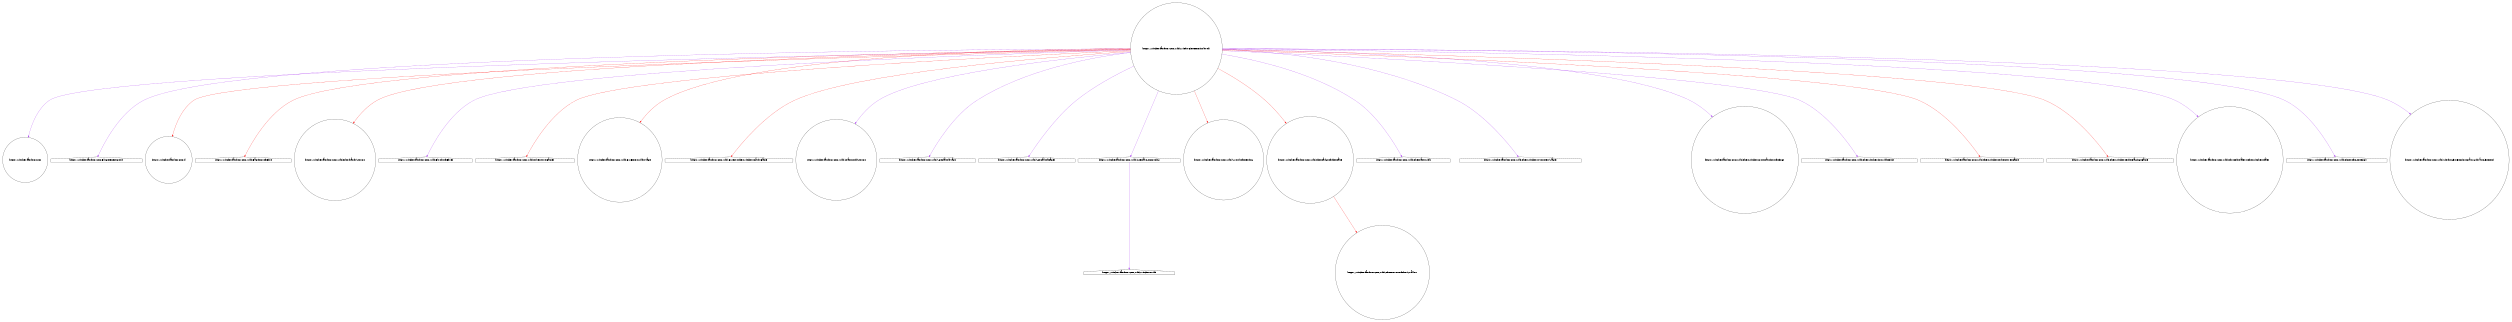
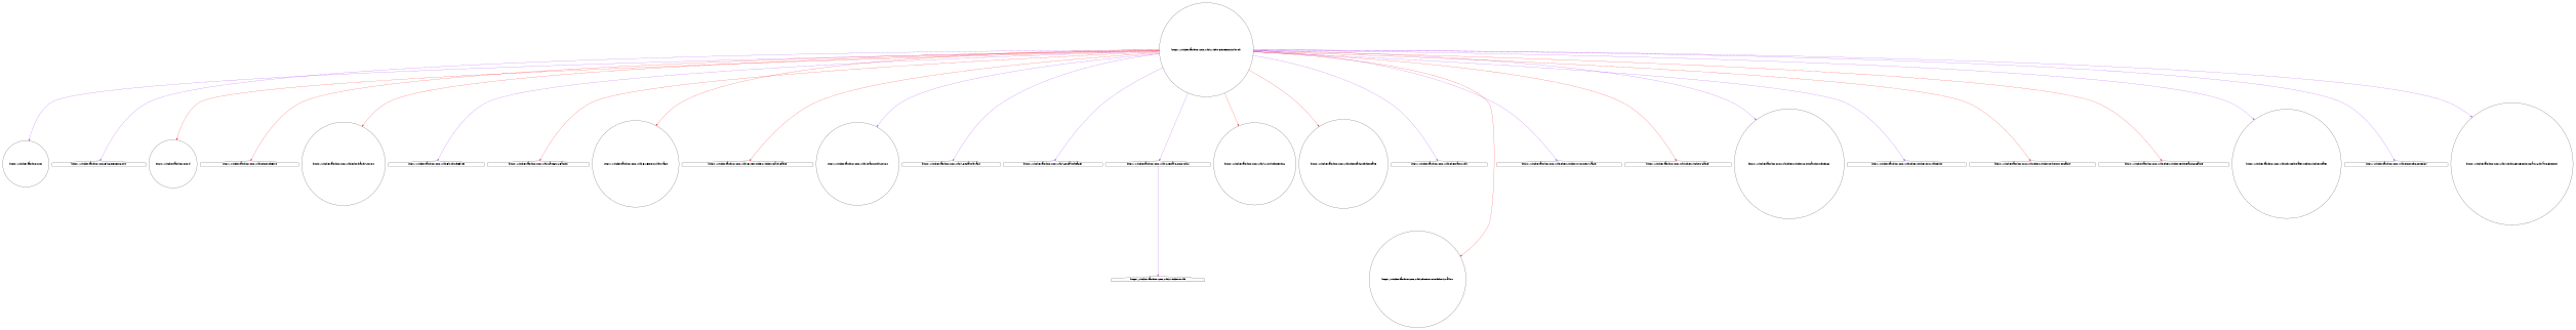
  digraph {
    node [shape=house]
    edge [color=purple]
    n1 [label="https://witcher.fandom.com/wiki/Wied%C5%BAmin_(book)" shape=circle]
    n2 [label="https://witcher.fandom.com" shape=circle]
    n3 [label="https://witcher.fandom.com/Blog:Recent_posts"]
    n4 [label="https://witcher.fandom.com/f" shape=circle]
-   n5 [label="https://witcher.fandom.com/wiki/Baptism_of_Fire"]
+   n5 [label="https://witcher.fandom.com/wiki/Time_of_Fire"]
    n6 [label="https://witcher.fandom.com/wiki/Blood_and_Storms" shape=circle]
    n7 [label="https://witcher.fandom.com/wiki/Blood_of_Elves"]
-   n8 [label="https://witcher.fandom.com/wiki/Adventure:Games"]
+   n8 [label="https://witcher.fandom.com/wiki/Category:Games"]
    n9 [label="https://witcher.fandom.com/wiki/GWENT:_Wild_Mage" shape=circle]
    n10 [label="https://witcher.fandom.com/wiki/Gwent:_The_Witcher_Card_Game"]
    n11 [label="https://witcher.fandom.com/wiki/Season_of_Storms" shape=circle]
    n12 [label="https://witcher.fandom.com/wiki/Special:AllMaps"]
    n13 [label="https://witcher.fandom.com/wiki/Special:AllPages"]
    n14 [label="https://witcher.fandom.com/wiki/Special:Community"]
    n15 [label="https://witcher.fandom.com/wiki/Sword_of_Destiny" shape=circle]
    n16 [label="https://witcher.fandom.com/wiki/The_Lady_of_the_Lake" shape=circle]
    n17 [label="https://witcher.fandom.com/wiki/The_Last_Wish"]
    n18 [label="https://witcher.fandom.com/wiki/The_Tower_of_the_Swallow" shape=circle]
    n19 [label="https://witcher.fandom.com/wiki/The_Witcher:_Monster_Slayer"]
+   n20 [label="https://witcher.fandom.com/wiki/The_Witcher_(game)"]
    n21 [label="https://witcher.fandom.com/wiki/The_Witcher_2:_Assassins_of_Kings" shape=circle]
    n22 [label="https://witcher.fandom.com/wiki/The_Witcher_3:_Wild_Hunt"]
    n23 [label="https://witcher.fandom.com/wiki/The_Witcher_Adventure_Game"]
    n24 [label="https://witcher.fandom.com/wiki/The_Witcher_Role-Playing_Game"]
    n25 [label="https://witcher.fandom.com/wiki/Thronebreaker:_The_Witcher_Tales" shape=circle]
    n26 [label="https://witcher.fandom.com/wiki/Time_of_Contempt"]
    n27 [label="https://witcher.fandom.com/wiki/Wied%C5%BAmin:_Gra_Wyobra%C5%BAni" shape=circle]
    n28 [label="https://witcher.fandom.com/wiki/Witcher_Wiki"]
    n1 -> n2
    n1 -> n3
    n1 -> n4 [color=red]
    n1 -> n5 [color=red]
    n1 -> n6 [color=red]
    n1 -> n7
    n1 -> n8 [color=red]
    n1 -> n9 [color=red]
    n1 -> n10 [color=red]
    n1 -> n11
    n1 -> n12
    n1 -> n13
    n1 -> n14
    n1 -> n15 [color=red]
    n1 -> n16 [color=red]
    n1 -> n17
-   n16 -> n18 [color=red]
+   n1 -> n18 [color=red]
    n1 -> n19
+   n1 -> n20 [color=red]
    n1 -> n21
    n1 -> n22
    n1 -> n23 [color=red]
    n1 -> n24 [color=red]
    n1 -> n25
    n1 -> n26
    n1 -> n27
    n14 -> n28
  }
